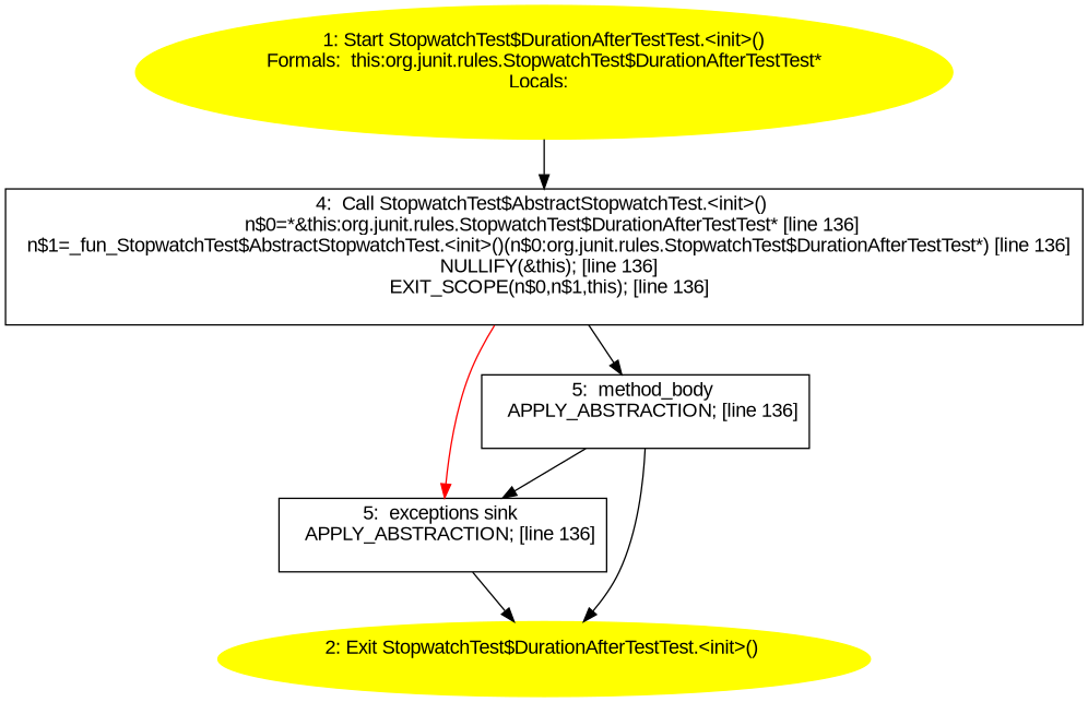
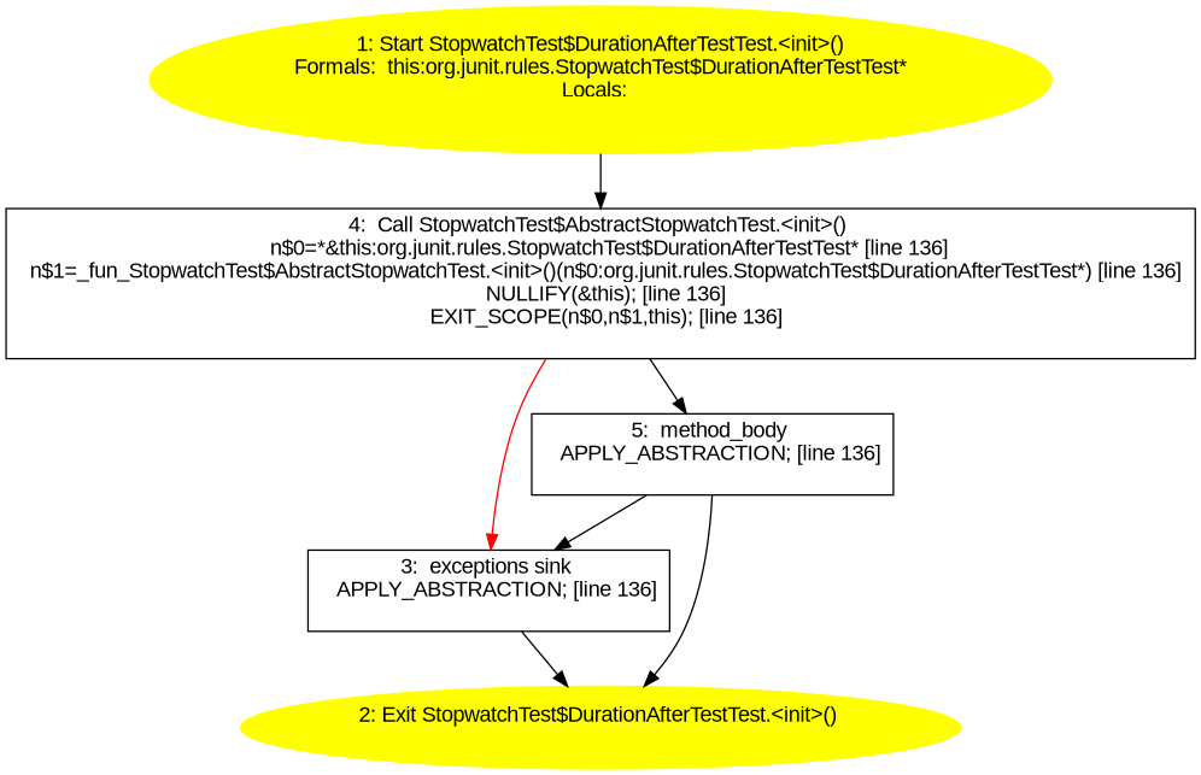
  digraph {
    fontname="Liberation Sans"
    node [fontname="Liberation Sans" shape=box]
    edge [fontname="Liberation Sans"]
    n1 [color=yellow label="1: Start StopwatchTest$DurationAfterTestTest.<init>()\nFormals:  this:org.junit.rules.StopwatchTest$DurationAfterTestTest*\nLocals:  \n  " style=filled shape=""]
    n2 [label="4:  Call StopwatchTest$AbstractStopwatchTest.<init>() \n   n$0=*&this:org.junit.rules.StopwatchTest$DurationAfterTestTest* [line 136]\n  n$1=_fun_StopwatchTest$AbstractStopwatchTest.<init>()(n$0:org.junit.rules.StopwatchTest$DurationAfterTestTest*) [line 136]\n  NULLIFY(&this); [line 136]\n  EXIT_SCOPE(n$0,n$1,this); [line 136]\n "]
-   n3 [label="5:  exceptions sink \n   APPLY_ABSTRACTION; [line 136]\n "]
+   n3 [label="3:  exceptions sink \n   APPLY_ABSTRACTION; [line 136]\n "]
    n4 [label="5:  method_body \n   APPLY_ABSTRACTION; [line 136]\n "]
    n5 [color=yellow label="2: Exit StopwatchTest$DurationAfterTestTest.<init>() \n  " style=filled shape=""]
    n1 -> n2
    n2 -> n3 [color=red]
    n2 -> n4
    n3 -> n5
    n4 -> n3 [color=black]
    n4 -> n5
  }
